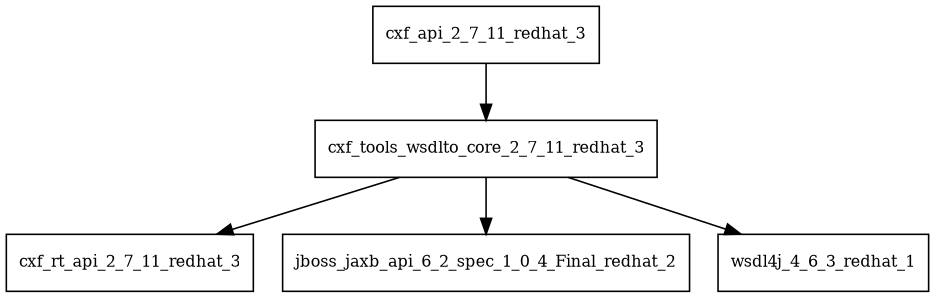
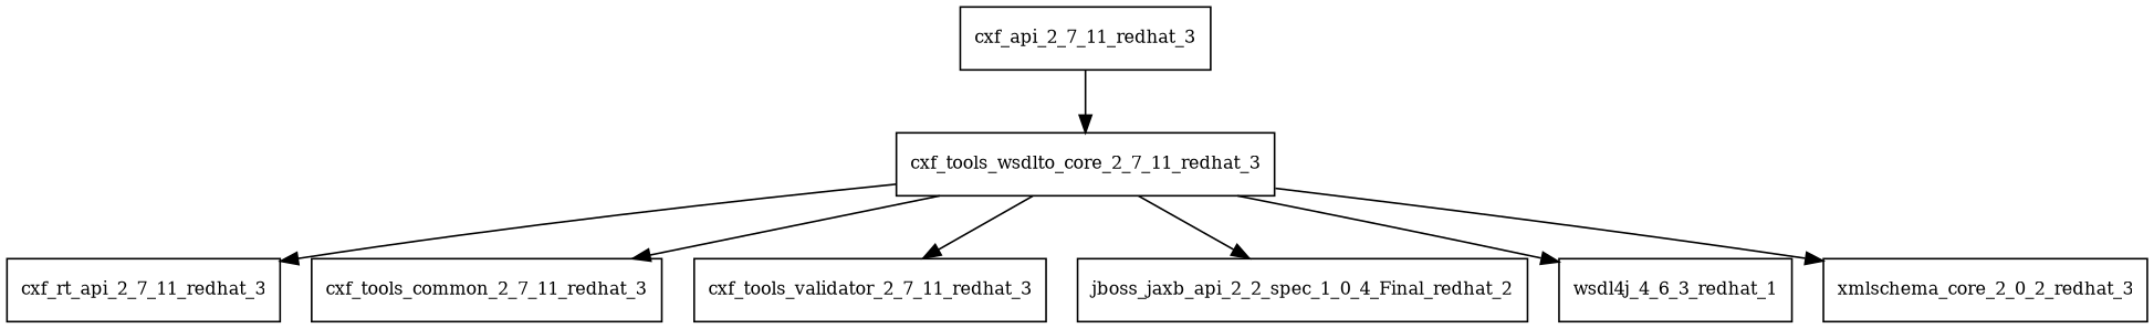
  digraph {
    node [fontsize=10.0 shape=box]
    n1 [label=cxf_rt_api_2_7_11_redhat_3]
    cxf_tools_wsdlto_core_2_7_11_redhat_3
-   jboss_jaxb_api_2_2_spec_1_0_4_Final_redhat_2 [label=jboss_jaxb_api_6_2_spec_1_0_4_Final_redhat_2]
+   cxf_tools_common_2_7_11_redhat_3
+   cxf_tools_validator_2_7_11_redhat_3
+   jboss_jaxb_api_2_2_spec_1_0_4_Final_redhat_2
    n6 [label=wsdl4j_4_6_3_redhat_1]
+   xmlschema_core_2_0_2_redhat_3
    cxf_api_2_7_11_redhat_3
    cxf_tools_wsdlto_core_2_7_11_redhat_3 -> n1
+   cxf_tools_wsdlto_core_2_7_11_redhat_3 -> cxf_tools_common_2_7_11_redhat_3
+   cxf_tools_wsdlto_core_2_7_11_redhat_3 -> cxf_tools_validator_2_7_11_redhat_3
    cxf_tools_wsdlto_core_2_7_11_redhat_3 -> jboss_jaxb_api_2_2_spec_1_0_4_Final_redhat_2
    cxf_tools_wsdlto_core_2_7_11_redhat_3 -> n6
+   cxf_tools_wsdlto_core_2_7_11_redhat_3 -> xmlschema_core_2_0_2_redhat_3
    cxf_api_2_7_11_redhat_3 -> cxf_tools_wsdlto_core_2_7_11_redhat_3
  }
